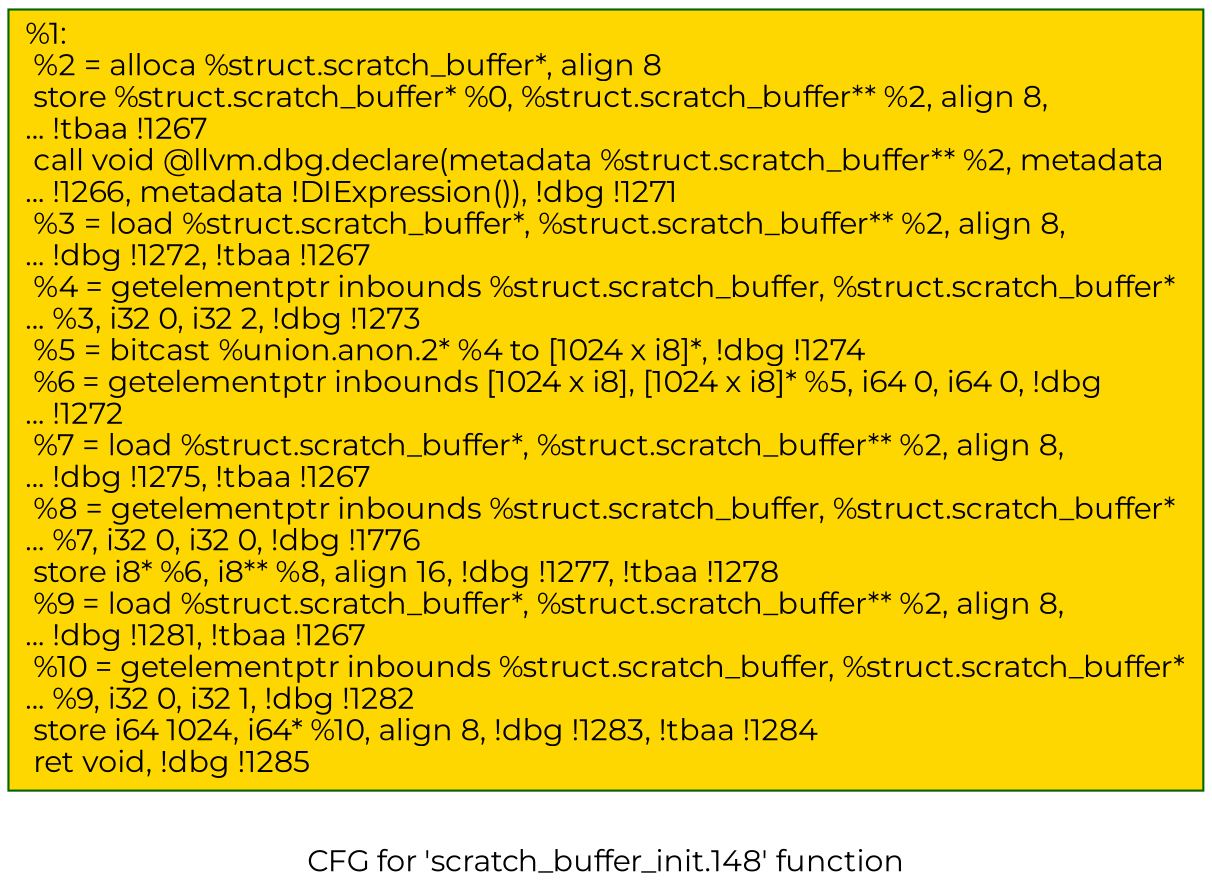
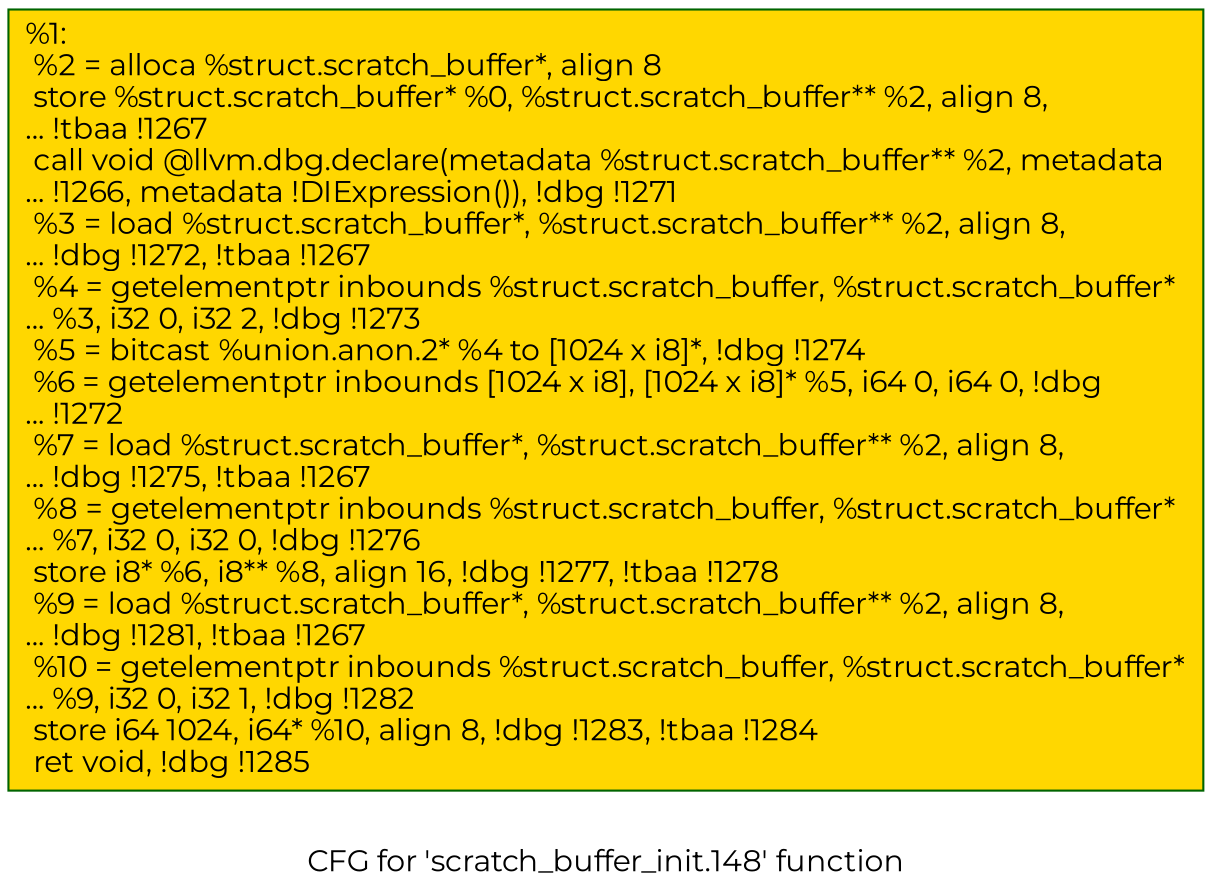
  digraph {
    label="CFG for 'scratch_buffer_init.148' function"
    fontname=Montserrat
-   n1 [color=darkgreen fillcolor=gold label="{%1:\l  %2 = alloca %struct.scratch_buffer*, align 8\l  store %struct.scratch_buffer* %0, %struct.scratch_buffer** %2, align 8,\l... !tbaa !1267\l  call void @llvm.dbg.declare(metadata %struct.scratch_buffer** %2, metadata\l... !1266, metadata !DIExpression()), !dbg !1271\l  %3 = load %struct.scratch_buffer*, %struct.scratch_buffer** %2, align 8,\l... !dbg !1272, !tbaa !1267\l  %4 = getelementptr inbounds %struct.scratch_buffer, %struct.scratch_buffer*\l... %3, i32 0, i32 2, !dbg !1273\l  %5 = bitcast %union.anon.2* %4 to [1024 x i8]*, !dbg !1274\l  %6 = getelementptr inbounds [1024 x i8], [1024 x i8]* %5, i64 0, i64 0, !dbg\l... !1272\l  %7 = load %struct.scratch_buffer*, %struct.scratch_buffer** %2, align 8,\l... !dbg !1275, !tbaa !1267\l  %8 = getelementptr inbounds %struct.scratch_buffer, %struct.scratch_buffer*\l... %7, i32 0, i32 0, !dbg !1776\l  store i8* %6, i8** %8, align 16, !dbg !1277, !tbaa !1278\l  %9 = load %struct.scratch_buffer*, %struct.scratch_buffer** %2, align 8,\l... !dbg !1281, !tbaa !1267\l  %10 = getelementptr inbounds %struct.scratch_buffer, %struct.scratch_buffer*\l... %9, i32 0, i32 1, !dbg !1282\l  store i64 1024, i64* %10, align 8, !dbg !1283, !tbaa !1284\l  ret void, !dbg !1285\l}" shape=record style=filled fontname=Montserrat]
+   n1 [color=darkgreen fillcolor=gold label="{%1:\l  %2 = alloca %struct.scratch_buffer*, align 8\l  store %struct.scratch_buffer* %0, %struct.scratch_buffer** %2, align 8,\l... !tbaa !1267\l  call void @llvm.dbg.declare(metadata %struct.scratch_buffer** %2, metadata\l... !1266, metadata !DIExpression()), !dbg !1271\l  %3 = load %struct.scratch_buffer*, %struct.scratch_buffer** %2, align 8,\l... !dbg !1272, !tbaa !1267\l  %4 = getelementptr inbounds %struct.scratch_buffer, %struct.scratch_buffer*\l... %3, i32 0, i32 2, !dbg !1273\l  %5 = bitcast %union.anon.2* %4 to [1024 x i8]*, !dbg !1274\l  %6 = getelementptr inbounds [1024 x i8], [1024 x i8]* %5, i64 0, i64 0, !dbg\l... !1272\l  %7 = load %struct.scratch_buffer*, %struct.scratch_buffer** %2, align 8,\l... !dbg !1275, !tbaa !1267\l  %8 = getelementptr inbounds %struct.scratch_buffer, %struct.scratch_buffer*\l... %7, i32 0, i32 0, !dbg !1276\l  store i8* %6, i8** %8, align 16, !dbg !1277, !tbaa !1278\l  %9 = load %struct.scratch_buffer*, %struct.scratch_buffer** %2, align 8,\l... !dbg !1281, !tbaa !1267\l  %10 = getelementptr inbounds %struct.scratch_buffer, %struct.scratch_buffer*\l... %9, i32 0, i32 1, !dbg !1282\l  store i64 1024, i64* %10, align 8, !dbg !1283, !tbaa !1284\l  ret void, !dbg !1285\l}" shape=record style=filled fontname=Montserrat]
  }
